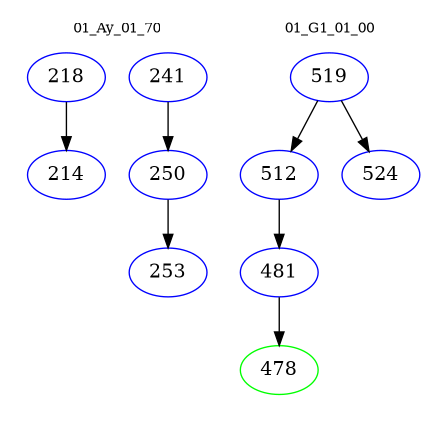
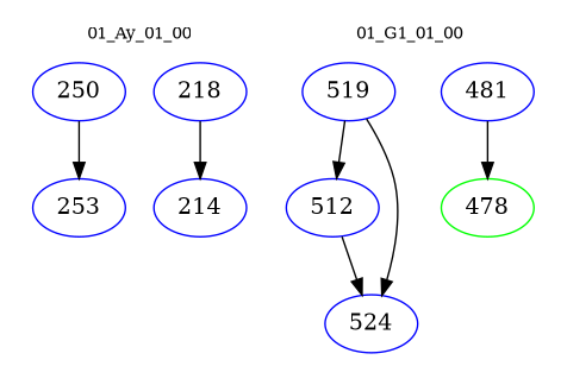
  digraph {
    node [color=blue]
    edge [color=black]
-   n1 [label=241]
    n2 [label=218]
    n3 [label=250]
    n4 [label=214]
    n5 [label=253]
    n6 [label=512]
    n7 [label=481]
    n8 [label=519]
    n9 [color=green label=478]
    n10 [label=524]
    subgraph cluster_1 {
      color=white
      fontsize=10
-     label="01_Ay_01_70"
-     n1
+     label="01_Ay_01_00"
      n2
      n3
      n4
      n5
    }
    subgraph cluster_2 {
      color=white
      fontsize=10
      label="01_G1_01_00"
      n6
      n7
      n8
      n9
      n10
    }
-   n1 -> n3
    n2 -> n4
    n3 -> n5
-   n6 -> n7
+   n6 -> n10
    n7 -> n9
    n8 -> n6
    n8 -> n10
  }
